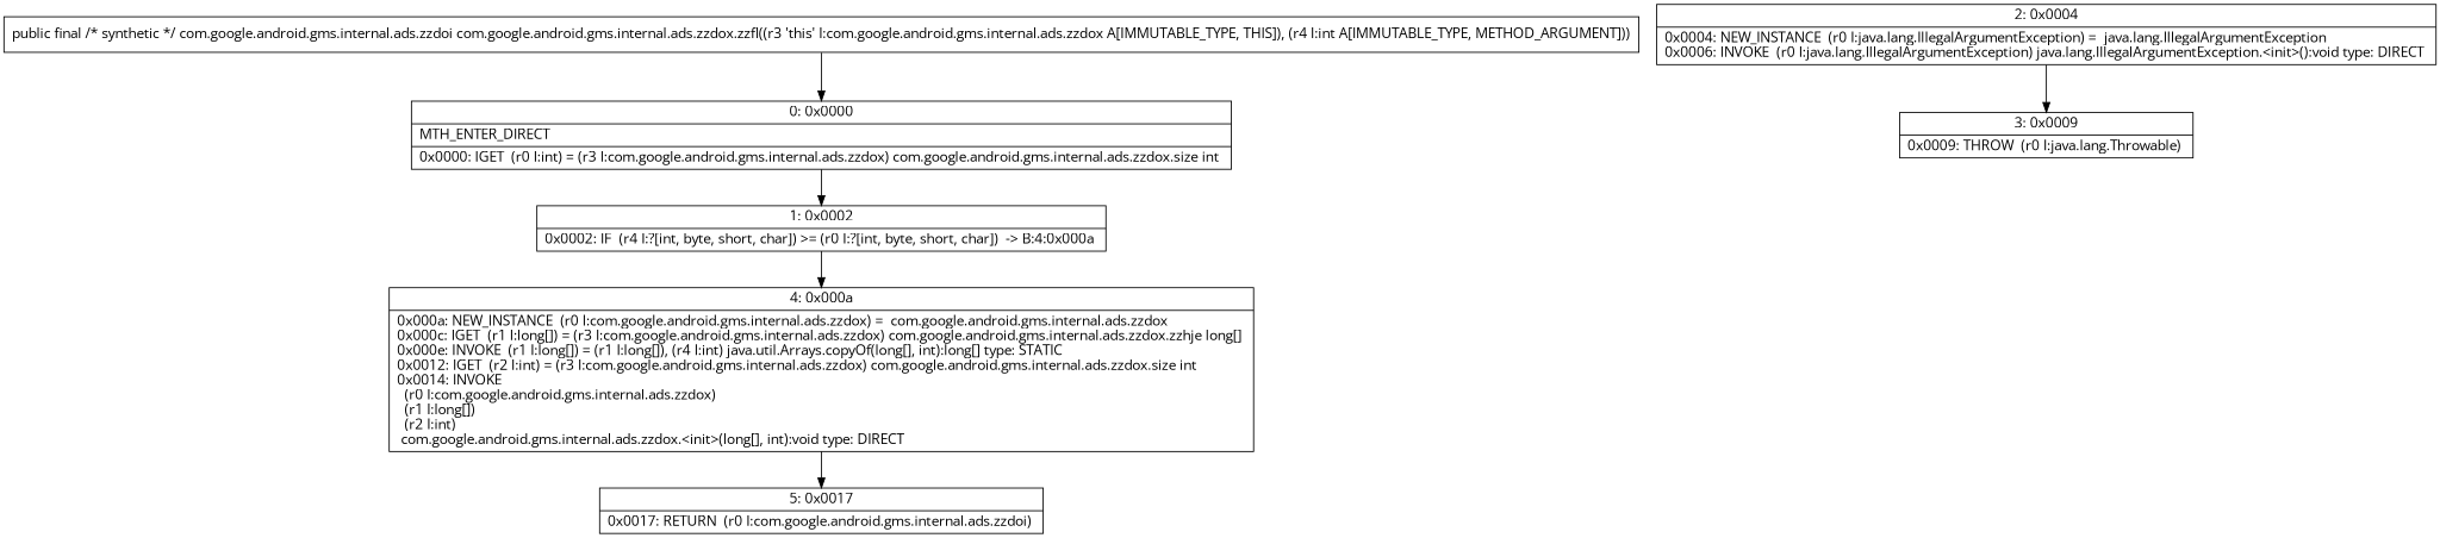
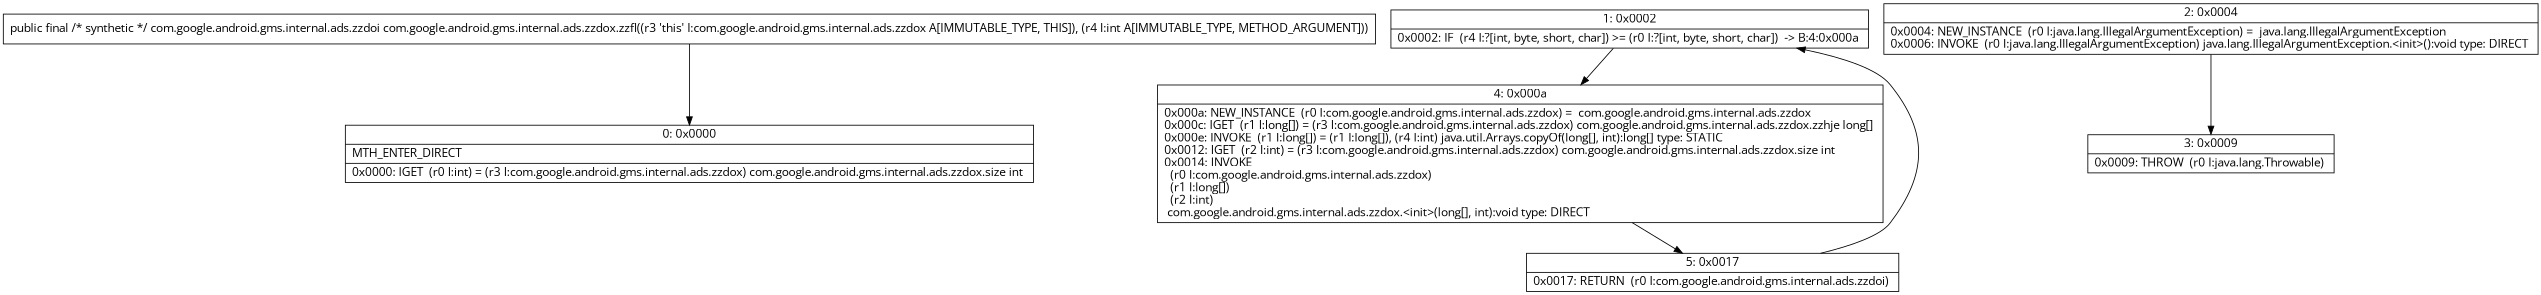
  digraph {
    fontname="Open Sans"
    node [fontname="Open Sans" shape=record]
    edge [fontname="Open Sans"]
    n1 [label="{0\:\ 0x0000|MTH_ENTER_DIRECT\l|0x0000: IGET  (r0 I:int) = (r3 I:com.google.android.gms.internal.ads.zzdox) com.google.android.gms.internal.ads.zzdox.size int \l}"]
    n2 [label="{1\:\ 0x0002|0x0002: IF  (r4 I:?[int, byte, short, char]) \>= (r0 I:?[int, byte, short, char])  \-\> B:4:0x000a \l}"]
    n3 [label="{4\:\ 0x000a|0x000a: NEW_INSTANCE  (r0 I:com.google.android.gms.internal.ads.zzdox) =  com.google.android.gms.internal.ads.zzdox \l0x000c: IGET  (r1 I:long[]) = (r3 I:com.google.android.gms.internal.ads.zzdox) com.google.android.gms.internal.ads.zzdox.zzhje long[] \l0x000e: INVOKE  (r1 I:long[]) = (r1 I:long[]), (r4 I:int) java.util.Arrays.copyOf(long[], int):long[] type: STATIC \l0x0012: IGET  (r2 I:int) = (r3 I:com.google.android.gms.internal.ads.zzdox) com.google.android.gms.internal.ads.zzdox.size int \l0x0014: INVOKE  \l  (r0 I:com.google.android.gms.internal.ads.zzdox)\l  (r1 I:long[])\l  (r2 I:int)\l com.google.android.gms.internal.ads.zzdox.\<init\>(long[], int):void type: DIRECT \l}"]
    n4 [label="{2\:\ 0x0004|0x0004: NEW_INSTANCE  (r0 I:java.lang.IllegalArgumentException) =  java.lang.IllegalArgumentException \l0x0006: INVOKE  (r0 I:java.lang.IllegalArgumentException) java.lang.IllegalArgumentException.\<init\>():void type: DIRECT \l}"]
    n5 [label="{3\:\ 0x0009|0x0009: THROW  (r0 I:java.lang.Throwable) \l}"]
    n6 [label="{5\:\ 0x0017|0x0017: RETURN  (r0 I:com.google.android.gms.internal.ads.zzdoi) \l}"]
    n7 [label="{public final \/* synthetic *\/ com.google.android.gms.internal.ads.zzdoi com.google.android.gms.internal.ads.zzdox.zzfl((r3 'this' I:com.google.android.gms.internal.ads.zzdox A[IMMUTABLE_TYPE, THIS]), (r4 I:int A[IMMUTABLE_TYPE, METHOD_ARGUMENT])) }"]
-   n1 -> n2
+   n6 -> n2
    n2 -> n3
    n3 -> n6
    n4 -> n5
    n7 -> n1
  }
